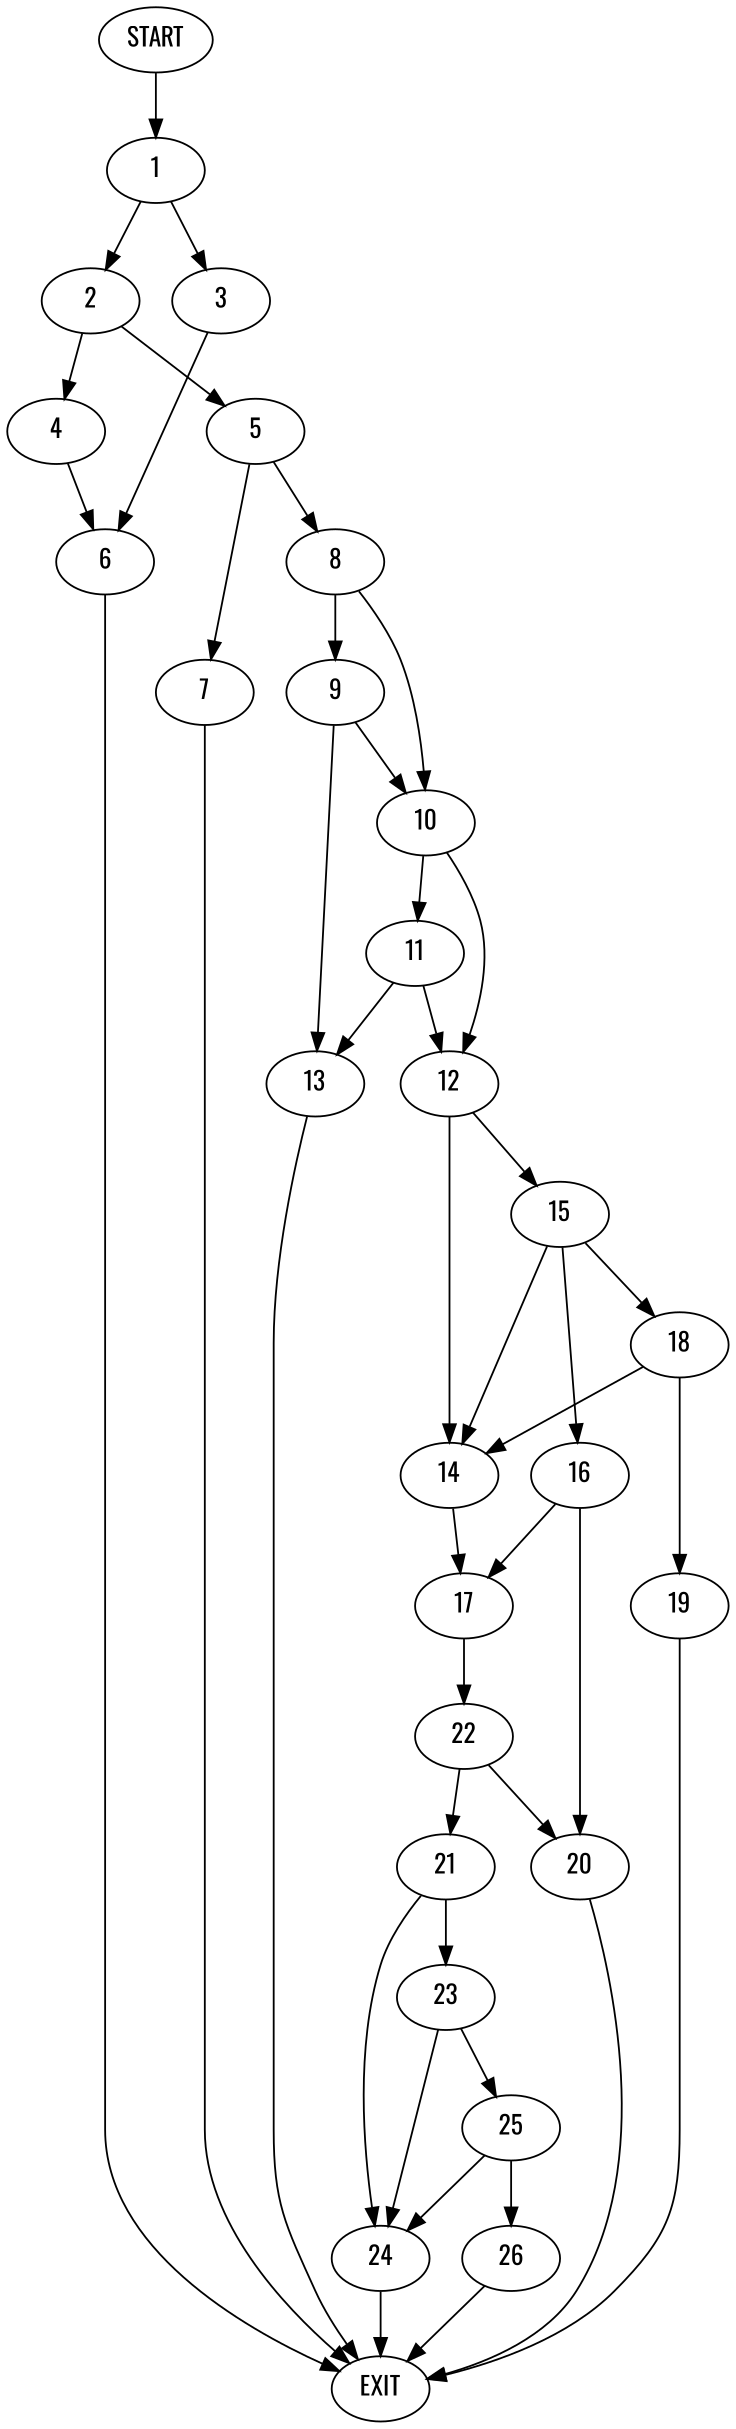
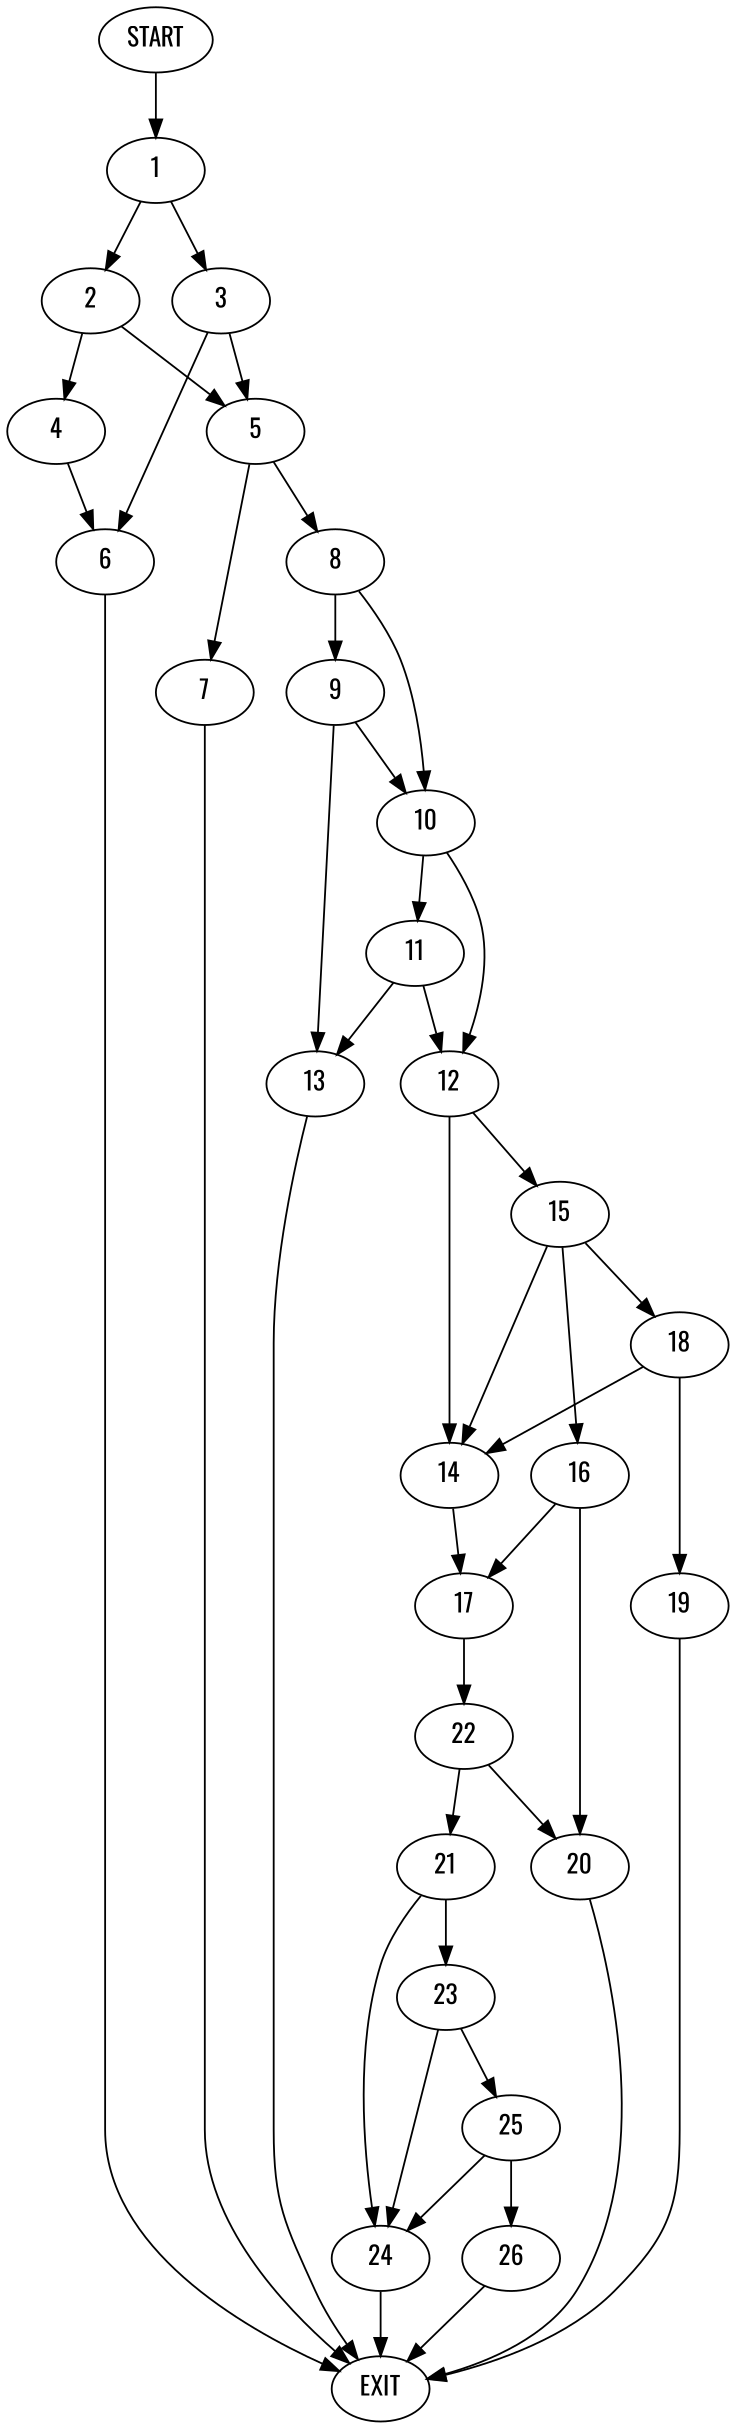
  digraph {
    fontname=Oswald
    node [fontname=Oswald]
    edge [fontname=Oswald]
    n1 [label=START]
    1
    2
    3
    n5 [label=EXIT]
    4
    5
    6
    7
    8
    9
    10
    13
    11
    12
    14
    15
    17
    16
    18
    20
    22
    19
    21
    23
    24
    25
    26
    n1 -> 1
    1 -> 2
    1 -> 3
    2 -> 4
    2 -> 5
+   3 -> 5
    3 -> 6
    4 -> 6
    5 -> 7
    5 -> 8
    6 -> n5
    7 -> n5
    8 -> 9
    8 -> 10
    9 -> 10
    9 -> 13
    10 -> 11
    10 -> 12
    13 -> n5
    11 -> 13
    11 -> 12
    12 -> 14
    12 -> 15
    14 -> 17
    15 -> 14
    15 -> 16
    15 -> 18
    17 -> 22
    16 -> 17
    16 -> 20
    18 -> 14
    18 -> 19
    20 -> n5
    22 -> 20
    22 -> 21
    19 -> n5
    21 -> 23
    21 -> 24
    23 -> 24
    23 -> 25
    24 -> n5
    25 -> 24
    25 -> 26
    26 -> n5
  }
